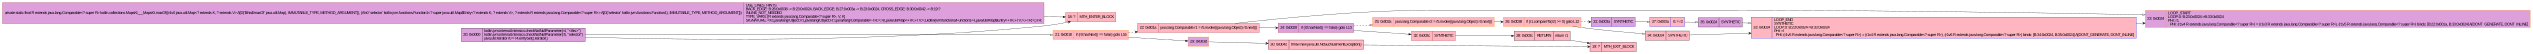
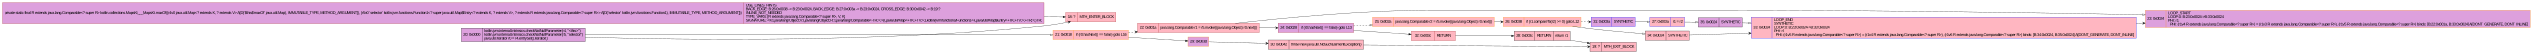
  digraph {
    fontname="Liberation Sans"
    rankdir=LR
    node [color=black fillcolor=lightpink fontname="Liberation Sans" shape=record style=filled]
    edge [arrowhead=vee fontname="Liberation Sans"]
    n1 [color=brown label="{18\:\ ?|MTH_ENTER_BLOCK\l}"]
    n2 [fillcolor=plum label="{20\:\ 0x0000|kotlin.jvm.internal.Intrinsics.checkNotNullParameter(r4, \"\<this\>\")\lkotlin.jvm.internal.Intrinsics.checkNotNullParameter(r5, \"selector\")\ljava.util.Iterator r0 = r4.entrySet().iterator()\l}"]
    n3 [color=darkorange label="{21\:\ 0x0018|if (r0.hasNext() == false) goto L16\l}"]
    n4 [color=brown label="{22\:\ 0x001a|java.lang.Comparable r1 = r5.invoke((java.lang.Object) r0.next())\l}"]
    n5 [color=darkorange fillcolor=plum label="{29\:\ 0x003d}"]
    n6 [color=darkorange fillcolor=plum label="{23\:\ 0x0024|LOOP_START\lLOOP:0: B:23:0x0024\-\>B:33:0x0024\lPHI: r1 \l  PHI: (r1v4 R extends java.lang.Comparable\<? super R\>) = (r1v3 R extends java.lang.Comparable\<? super R\>), (r1v5 R extends java.lang.Comparable\<? super R\>) binds: [B:22:0x001a, B:33:0x0024] A[DONT_GENERATE, DONT_INLINE]\l}"]
    n7 [color=brown fillcolor=plum label="{24\:\ 0x0028|if (r0.hasNext() == false) goto L13\l}"]
    n8 [label="{30\:\ 0x0042|throw new java.util.NoSuchElementException()\l}"]
    n9 [color=darkorange label="{25\:\ 0x002a|java.lang.Comparable r2 = r5.invoke((java.lang.Object) r0.next())\l}"]
-   n10 [color=brown label="{32\:\ 0x003c|SYNTHETIC\l}"]
+   n10 [color=brown label="{32\:\ 0x003c|RETURN\l}"]
    n11 [color=darkorange label="{26\:\ 0x0038|if (r1.compareTo(r2) \>= 0) goto L12\l}"]
    n12 [label="{28\:\ 0x003c|RETURN\l|return r1\l}"]
    n13 [color=blue fillcolor=plum label="{31\:\ 0x003a|SYNTHETIC\l}"]
    n14 [label="{34\:\ 0x0024|SYNTHETIC\l}"]
    n15 [color=blue label="{27\:\ 0x003a|r1 = r2\l}"]
    n16 [color=blue label="{33\:\ 0x0024|LOOP_END\lSYNTHETIC\lLOOP:0: B:23:0x0024\-\>B:33:0x0024\lPHI: r1 \l  PHI: (r1v5 R extends java.lang.Comparable\<? super R\>) = (r1v4 R extends java.lang.Comparable\<? super R\>), (r1v6 R extends java.lang.Comparable\<? super R\>) binds: [B:34:0x0024, B:35:0x0024] A[DONT_GENERATE, DONT_INLINE]\l}"]
    n17 [fillcolor=plum label="{35\:\ 0x0024|SYNTHETIC\l}"]
    n18 [label="{19\:\ ?|MTH_EXIT_BLOCK\l}"]
    n19 [color=brown fillcolor=plum label="{private static final R extends java.lang.Comparable\<? super R\> kotlin.collections.MapsKt___MapsKt.maxOf((r4v0 java.util.Map\<? extends K, ? extends V\> A[D('$this$maxOf' java.util.Map), IMMUTABLE_TYPE, METHOD_ARGUMENT]), (r5v0 'selector' kotlin.jvm.functions.Function1\<? super java.util.Map$Entry\<? extends K, ? extends V\>, ? extends R extends java.lang.Comparable\<? super R\>\> A[D('selector' kotlin.jvm.functions.Function1), IMMUTABLE_TYPE, METHOD_ARGUMENT]))  | USE_LINES_HINTS\lBACK_EDGE: B:26:0x0038 \-\> B:23:0x0024, BACK_EDGE: B:27:0x003a \-\> B:23:0x0024, CROSS_EDGE: B:30:0x0042 \-\> B:19:?\lINLINE_NOT_NEEDED\lTYPE_VARS: [R extends java.lang.Comparable\<? super R\>, V, K]\lSIGNATURE: \<K:Ljava\/lang\/Object;V:Ljava\/lang\/Object;R::Ljava\/lang\/Comparable\<\-TR;\>;\>(Ljava\/util\/Map\<+TK;+TV;\>;Lkotlin\/jvm\/functions\/Function1\<\-Ljava\/util\/Map$Entry\<+TK;+TV;\>;+TR;\>;)TR;\l}"]
    n2 -> n1
    n2 -> n3 [arrowhead=onormal]
    n3 -> n4 [style=dashed]
    n3 -> n5 [arrowhead=normal]
    n4 -> n6 [arrowhead=onormal]
    n4 -> n7
    n5 -> n8
    n7 -> n9 [arrowhead=onormal style=dashed]
    n7 -> n10 [arrowhead=normal]
    n8 -> n18
    n9 -> n11
    n10 -> n12 [arrowhead=normal]
    n11 -> n13 [style=dashed]
    n11 -> n14 [arrowhead=onormal]
    n12 -> n18 [arrowhead=normal]
    n13 -> n15 [arrowhead=onormal]
    n14 -> n16
    n15 -> n17 [arrowhead=onormal]
    n16 -> n6
    n17 -> n16 [arrowhead=onormal]
    n19 -> n1 [arrowhead=normal]
  }
